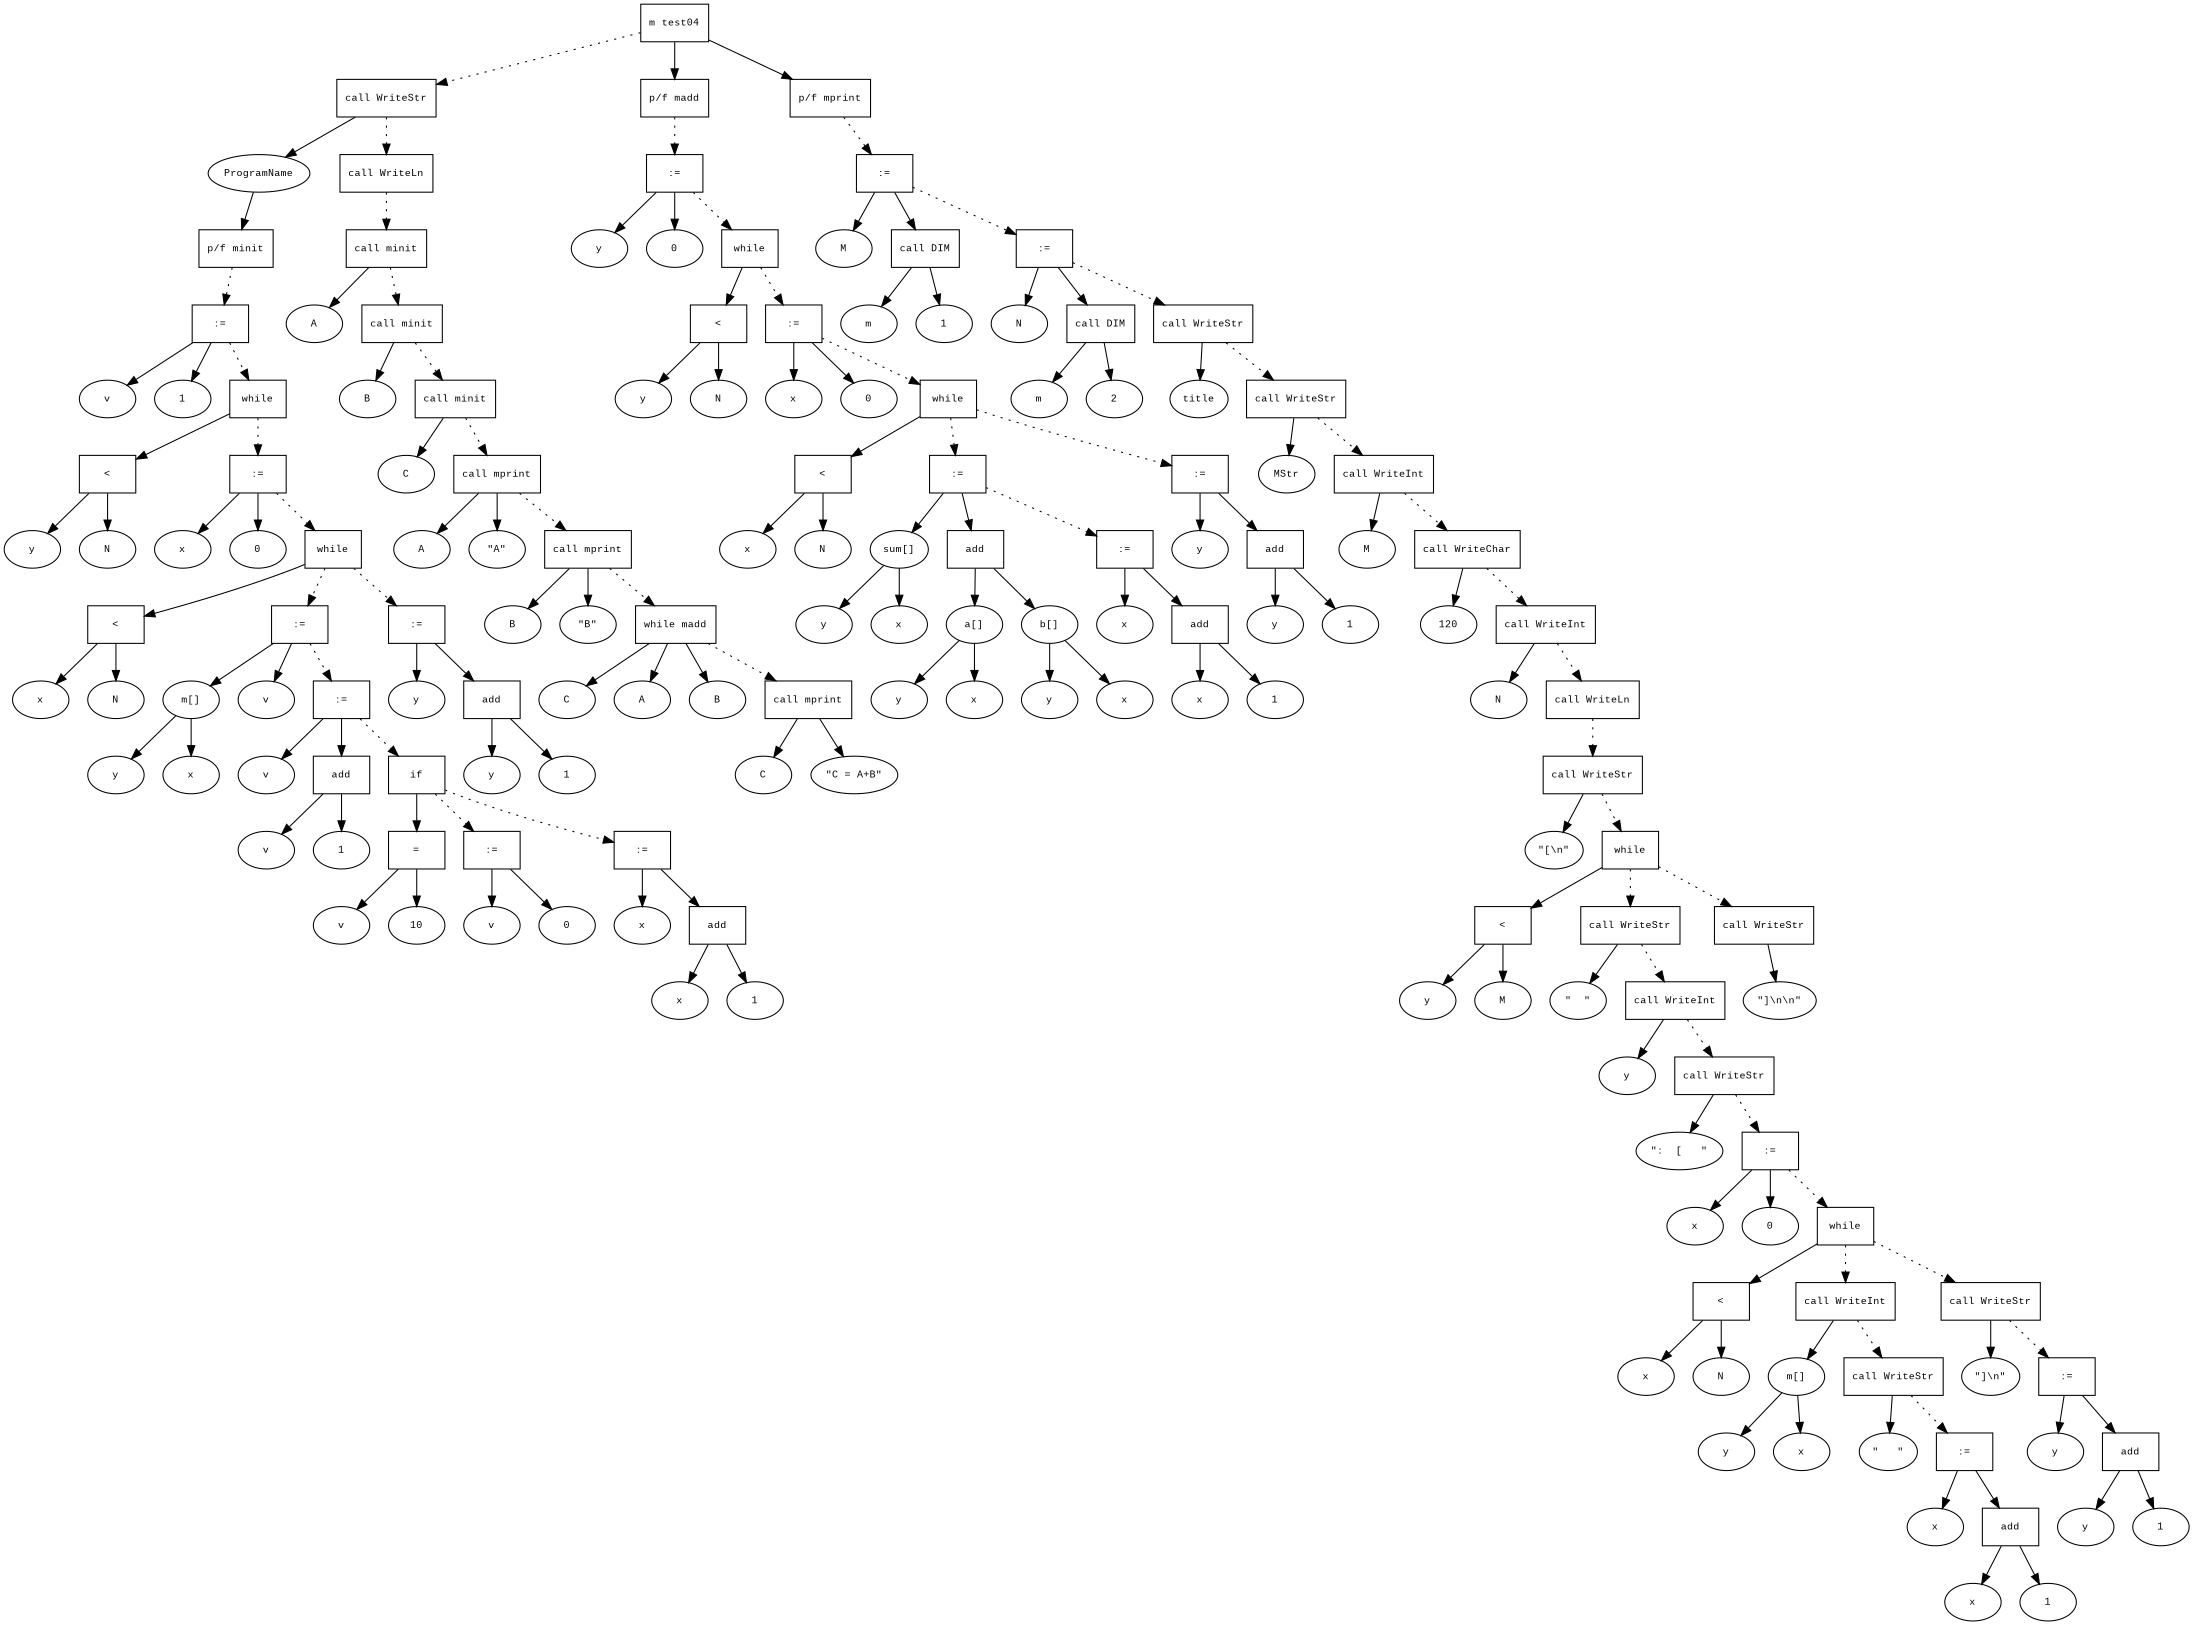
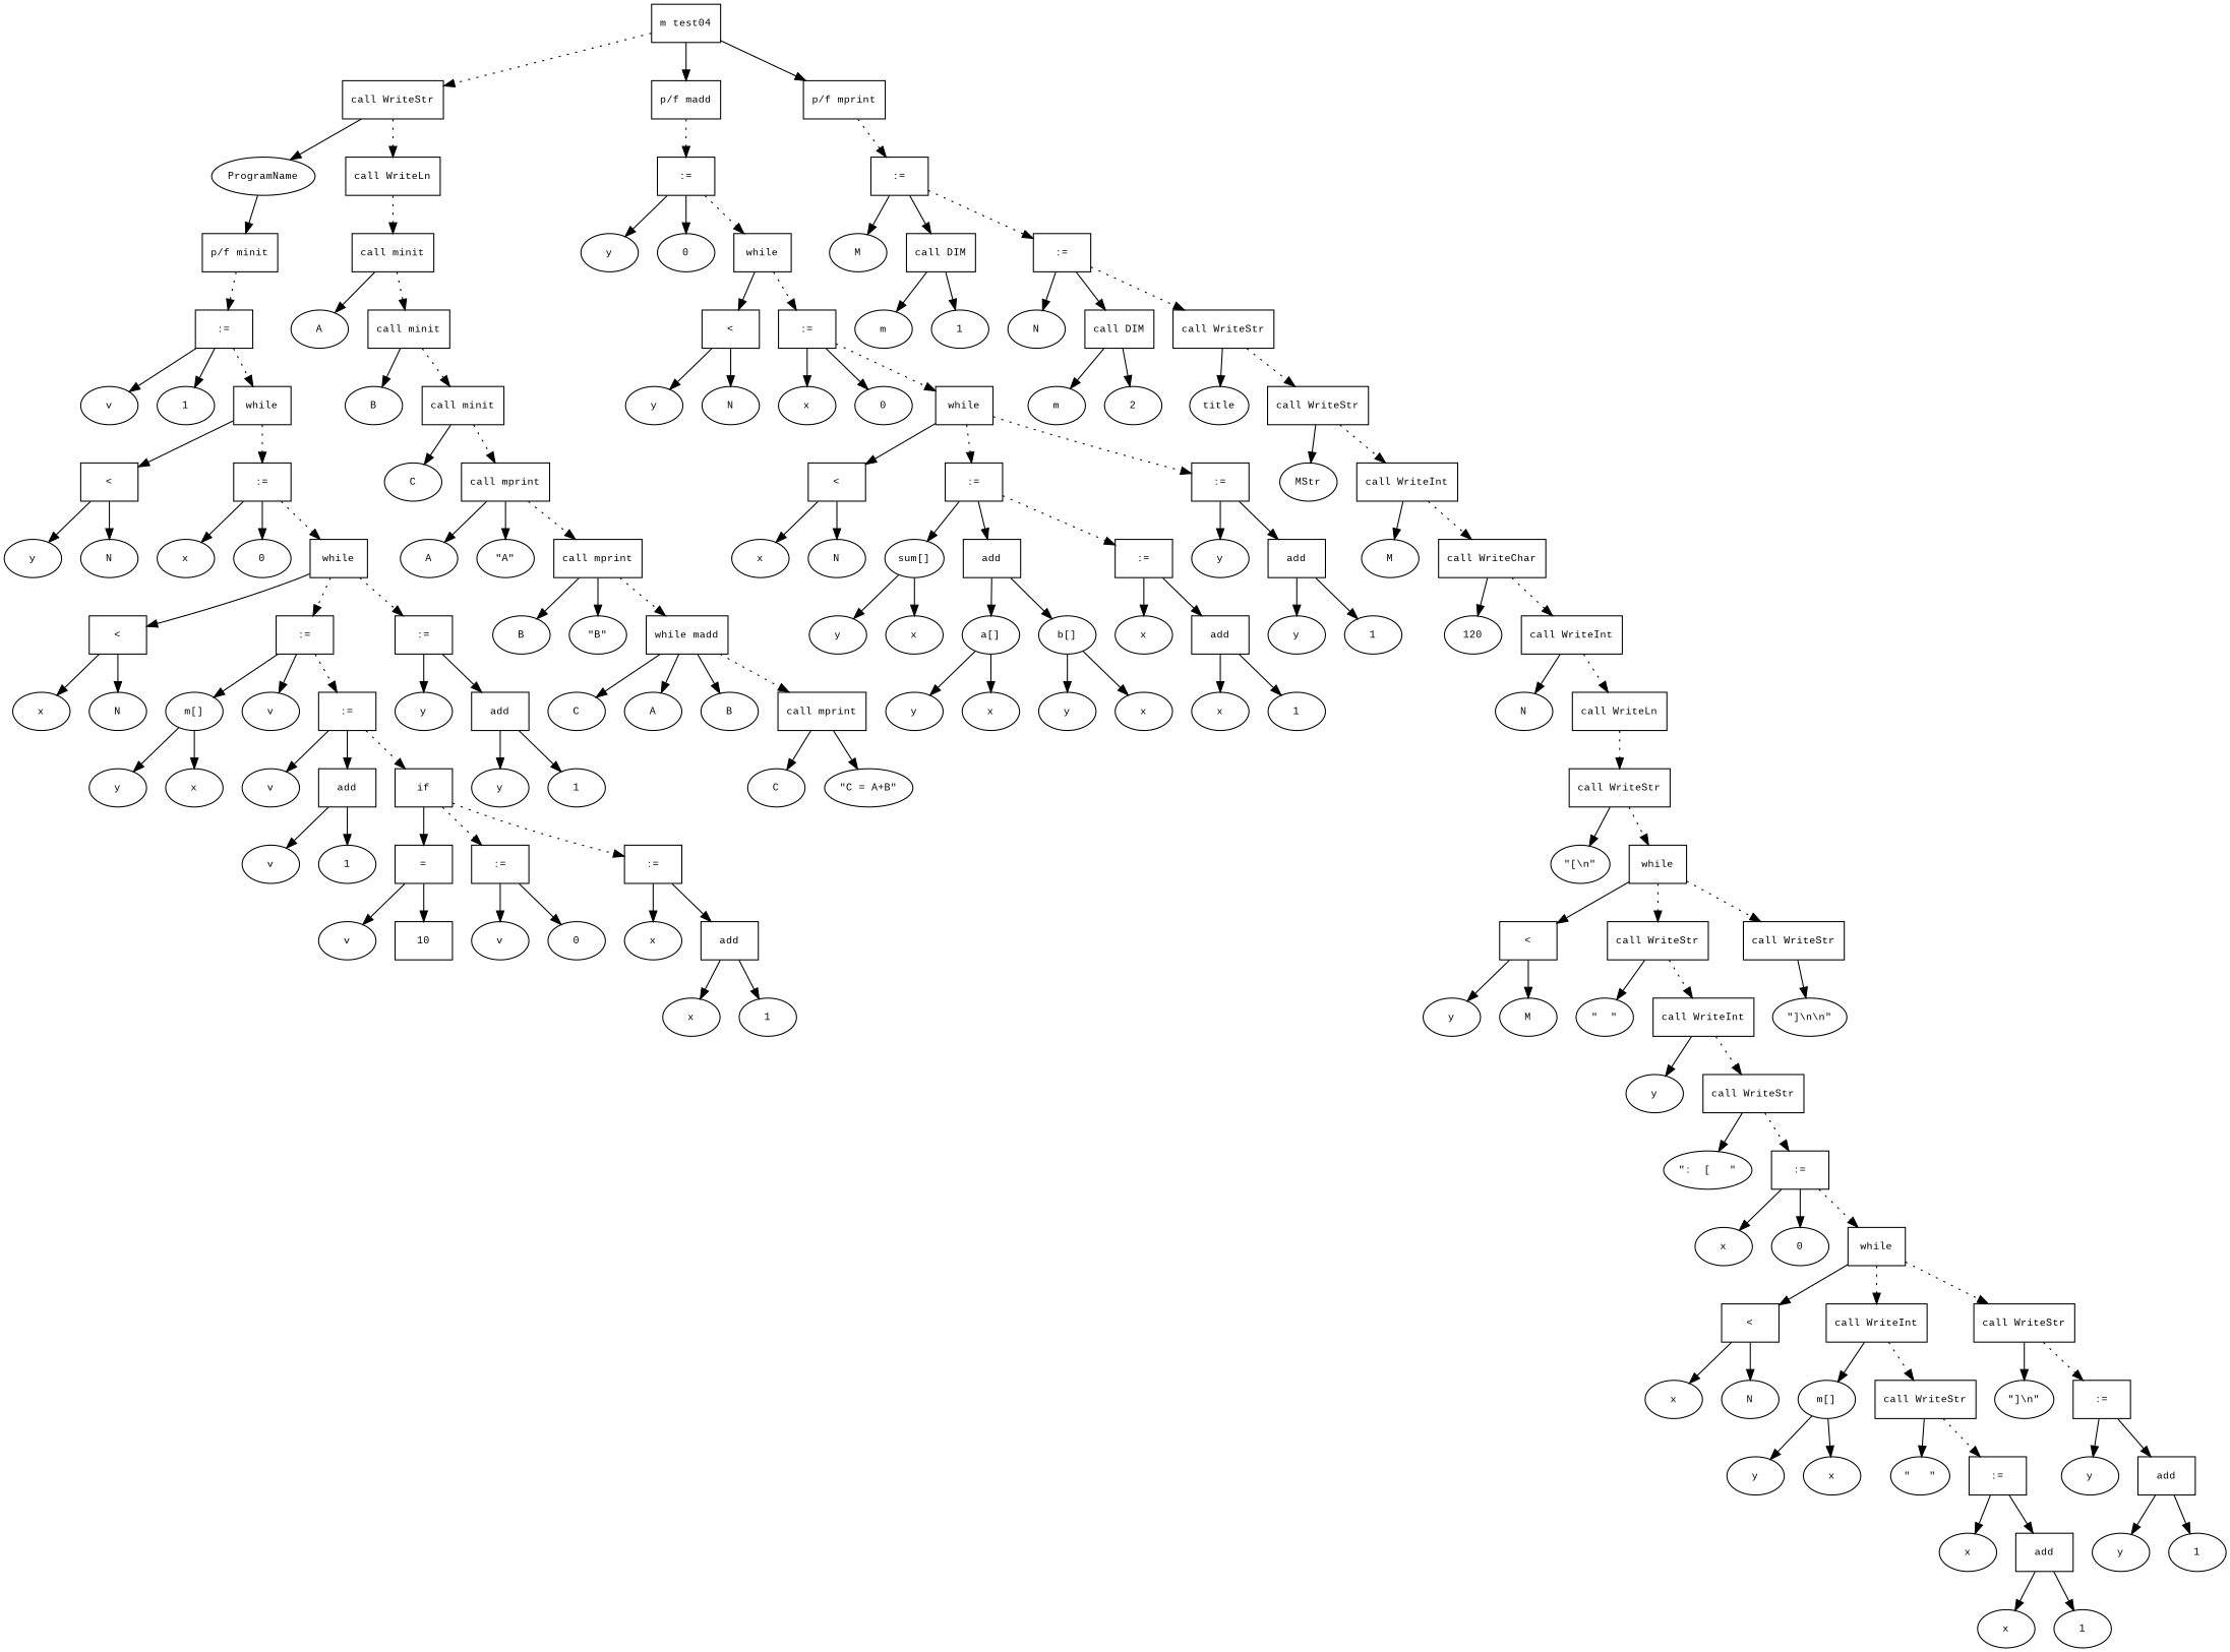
  digraph {
    fontname="Times New Roman"
    fontsize=10
    node [fontname="Courier New" fontsize=10 shape=ellipse]
    edge [fontname="Times New Roman" fontsize=10]
    n1 [label="m test04" shape=box]
    n2 [label="call WriteStr" shape=box]
    n3 [label="p/f madd" shape=box]
    n4 [label="p/f mprint" shape=box]
    n5 [label=ProgramName]
    n6 [label="call WriteLn" shape=box]
    n7 [label="p/f minit" shape=box]
    n8 [label=":=" shape=box]
    n9 [label=":=" shape=box]
    n10 [label=":=" shape=box]
    n11 [label="call minit" shape=box]
    n12 [label=A]
    n13 [label="call minit" shape=box]
    n14 [label=B]
    n15 [label="call minit" shape=box]
    n16 [label=C]
    n17 [label="call mprint" shape=box]
    n18 [label=A]
    n19 [label="\"A\""]
    n20 [label="call mprint" shape=box]
    n21 [label=B]
    n22 [label="\"B\""]
    n23 [label="while madd" shape=box]
    n24 [label=C]
    n25 [label=A]
    n26 [label=B]
    n27 [label="call mprint" shape=box]
    n28 [label=C]
    n29 [label="\"C = A+B\""]
    n30 [label=v]
    n31 [label=1]
    n32 [label=while shape=box]
    n33 [label="<" shape=box]
    n34 [label=":=" shape=box]
    n35 [label=y]
    n36 [label=N]
    n37 [label=x]
    n38 [label=0]
    n39 [label=while shape=box]
    n40 [label="<" shape=box]
    n41 [label=":=" shape=box]
    n42 [label=":=" shape=box]
    n43 [label=x]
    n44 [label=N]
    n45 [label="m[]"]
    n46 [label=v]
    n47 [label=":=" shape=box]
    n48 [label=y]
    n49 [label=add shape=box]
    n50 [label=y]
    n51 [label=x]
    n52 [label=v]
    n53 [label=add shape=box]
    n54 [label=if shape=box]
    n55 [label=v]
    n56 [label=1]
    n57 [label="=" shape=box]
    n58 [label=":=" shape=box]
    n59 [label=":=" shape=box]
    n60 [label=v]
-   n61 [label=10]
+   n61 [label=10 shape=box]
    n62 [label=v]
    n63 [label=0]
    n64 [label=x]
    n65 [label=add shape=box]
    n66 [label=x]
    n67 [label=1]
    n68 [label=y]
    n69 [label=1]
    n70 [label=y]
    n71 [label=0]
    n72 [label=while shape=box]
    n73 [label="<" shape=box]
    n74 [label=":=" shape=box]
    n75 [label=y]
    n76 [label=N]
    n77 [label=x]
    n78 [label=0]
    n79 [label=while shape=box]
    n80 [label="<" shape=box]
    n81 [label=":=" shape=box]
    n82 [label=":=" shape=box]
    n83 [label=x]
    n84 [label=N]
    n85 [label="sum[]"]
    n86 [label=add shape=box]
    n87 [label=":=" shape=box]
    n88 [label=y]
    n89 [label=add shape=box]
    n90 [label=y]
    n91 [label=x]
    n92 [label="a[]"]
    n93 [label="b[]"]
    n94 [label=x]
    n95 [label=add shape=box]
    n96 [label=y]
    n97 [label=x]
    n98 [label=y]
    n99 [label=x]
    n100 [label=x]
    n101 [label=1]
    n102 [label=y]
    n103 [label=1]
    n104 [label=M]
    n105 [label="call DIM" shape=box]
    n106 [label=":=" shape=box]
    n107 [label=m]
    n108 [label=1]
    n109 [label=N]
    n110 [label="call DIM" shape=box]
    n111 [label="call WriteStr" shape=box]
    n112 [label=m]
    n113 [label=2]
    n114 [label=title]
    n115 [label="call WriteStr" shape=box]
    n116 [label=MStr]
    n117 [label="call WriteInt" shape=box]
    n118 [label=M]
    n119 [label="call WriteChar" shape=box]
    n120 [label=120]
    n121 [label="call WriteInt" shape=box]
    n122 [label=N]
    n123 [label="call WriteLn" shape=box]
    n124 [label="call WriteStr" shape=box]
    n125 [label="\"[\\n\""]
    n126 [label=while shape=box]
    n127 [label="<" shape=box]
    n128 [label="call WriteStr" shape=box]
    n129 [label="call WriteStr" shape=box]
    n130 [label=y]
    n131 [label=M]
    n132 [label="\"  \""]
    n133 [label="call WriteInt" shape=box]
    n134 [label="\"]\\n\\n\""]
    n135 [label=y]
    n136 [label="call WriteStr" shape=box]
    n137 [label="\":  [   \""]
    n138 [label=":=" shape=box]
    n139 [label=x]
    n140 [label=0]
    n141 [label=while shape=box]
    n142 [label="<" shape=box]
    n143 [label="call WriteInt" shape=box]
    n144 [label="call WriteStr" shape=box]
    n145 [label=x]
    n146 [label=N]
    n147 [label="m[]"]
    n148 [label="call WriteStr" shape=box]
    n149 [label="\"]\\n\""]
    n150 [label=":=" shape=box]
    n151 [label=y]
    n152 [label=x]
    n153 [label="\"   \""]
    n154 [label=":=" shape=box]
    n155 [label=x]
    n156 [label=add shape=box]
    n157 [label=x]
    n158 [label=1]
    n159 [label=y]
    n160 [label=add shape=box]
    n161 [label=y]
    n162 [label=1]
    n1 -> n2 [style=dotted]
    n1 -> n3
    n1 -> n4
    n2 -> n5
    n2 -> n6 [style=dotted]
    n3 -> n9 [style=dotted]
    n4 -> n10 [style=dotted]
    n5 -> n7
    n6 -> n11 [style=dotted]
    n7 -> n8 [style=dotted]
    n8 -> n30
    n8 -> n31
    n8 -> n32 [style=dotted]
    n9 -> n70
    n9 -> n71
    n9 -> n72 [style=dotted]
    n10 -> n104
    n10 -> n105
    n10 -> n106 [style=dotted]
    n11 -> n12
    n11 -> n13 [style=dotted]
    n13 -> n14
    n13 -> n15 [style=dotted]
    n15 -> n16
    n15 -> n17 [style=dotted]
    n17 -> n18
    n17 -> n19
    n17 -> n20 [style=dotted]
    n20 -> n21
    n20 -> n22
    n20 -> n23 [style=dotted]
    n23 -> n24
    n23 -> n25
    n23 -> n26
    n23 -> n27 [style=dotted]
    n27 -> n28
    n27 -> n29
    n32 -> n33
    n32 -> n34 [style=dotted]
    n33 -> n35
    n33 -> n36
    n34 -> n37
    n34 -> n38
    n34 -> n39 [style=dotted]
    n39 -> n40
    n39 -> n41 [style=dotted]
    n39 -> n42 [style=dotted]
    n40 -> n43
    n40 -> n44
    n41 -> n45
    n41 -> n46
    n41 -> n47 [style=dotted]
    n42 -> n48
    n42 -> n49
    n45 -> n50
    n45 -> n51
    n47 -> n52
    n47 -> n53
    n47 -> n54 [style=dotted]
    n49 -> n68
    n49 -> n69
    n53 -> n55
    n53 -> n56
    n54 -> n57
    n54 -> n58 [style=dotted]
    n54 -> n59 [style=dotted]
    n57 -> n60
    n57 -> n61
    n58 -> n62
    n58 -> n63
    n59 -> n64
    n59 -> n65
    n65 -> n66
    n65 -> n67
    n72 -> n73
    n72 -> n74 [style=dotted]
    n73 -> n75
    n73 -> n76
    n74 -> n77
    n74 -> n78
    n74 -> n79 [style=dotted]
    n79 -> n80
    n79 -> n81 [style=dotted]
    n79 -> n82 [style=dotted]
    n80 -> n83
    n80 -> n84
    n81 -> n85
    n81 -> n86
    n81 -> n87 [style=dotted]
    n82 -> n88
    n82 -> n89
    n85 -> n90
    n85 -> n91
    n86 -> n92
    n86 -> n93
    n87 -> n94
    n87 -> n95
    n89 -> n102
    n89 -> n103
    n92 -> n96
    n92 -> n97
    n93 -> n98
    n93 -> n99
    n95 -> n100
    n95 -> n101
    n105 -> n107
    n105 -> n108
    n106 -> n109
    n106 -> n110
    n106 -> n111 [style=dotted]
    n110 -> n112
    n110 -> n113
    n111 -> n114
    n111 -> n115 [style=dotted]
    n115 -> n116
    n115 -> n117 [style=dotted]
    n117 -> n118
    n117 -> n119 [style=dotted]
    n119 -> n120
    n119 -> n121 [style=dotted]
    n121 -> n122
    n121 -> n123 [style=dotted]
    n123 -> n124 [style=dotted]
    n124 -> n125
    n124 -> n126 [style=dotted]
    n126 -> n127
    n126 -> n128 [style=dotted]
    n126 -> n129 [style=dotted]
    n127 -> n130
    n127 -> n131
    n128 -> n132
    n128 -> n133 [style=dotted]
    n129 -> n134
    n133 -> n135
    n133 -> n136 [style=dotted]
    n136 -> n137
    n136 -> n138 [style=dotted]
    n138 -> n139
    n138 -> n140
    n138 -> n141 [style=dotted]
    n141 -> n142
    n141 -> n143 [style=dotted]
    n141 -> n144 [style=dotted]
    n142 -> n145
    n142 -> n146
    n143 -> n147
    n143 -> n148 [style=dotted]
    n144 -> n149
    n144 -> n150 [style=dotted]
    n147 -> n151
    n147 -> n152
    n148 -> n153
    n148 -> n154 [style=dotted]
    n150 -> n159
    n150 -> n160
    n154 -> n155
    n154 -> n156
    n156 -> n157
    n156 -> n158
    n160 -> n161
    n160 -> n162
  }
